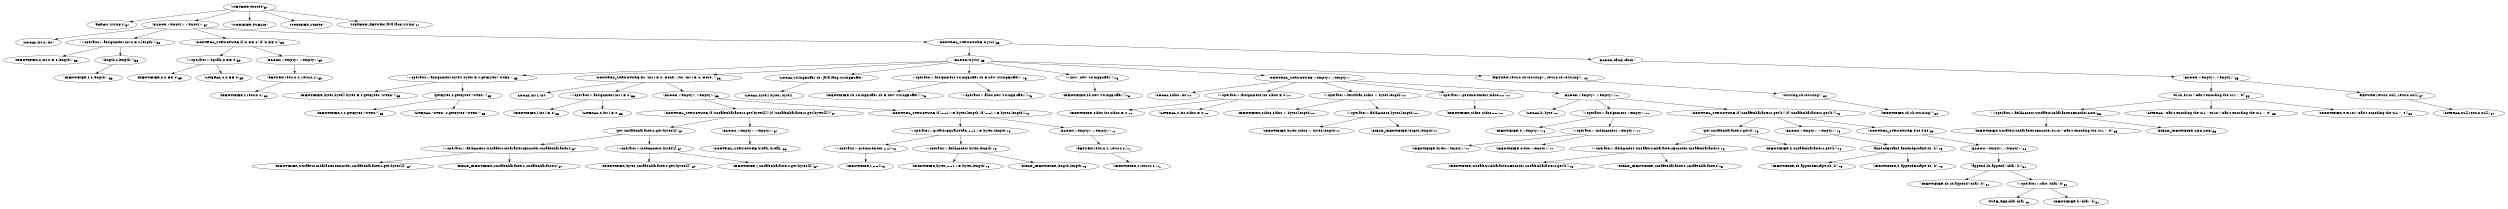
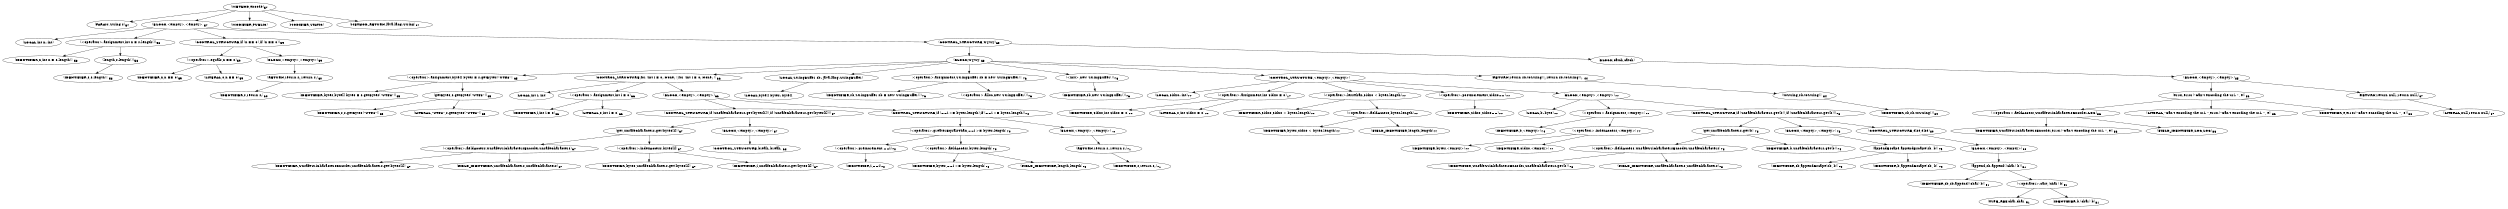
  digraph {
    fontname="DejaVu Serif"
    node [fontname="DejaVu Serif"]
    edge [fontname="DejaVu Serif"]
    n1 [label=<(METHOD,encode)<SUB>57</SUB>>]
    n2 [label=<(PARAM,String s)<SUB>57</SUB>>]
    n3 [label=<(BLOCK,&lt;empty&gt;,&lt;empty&gt;)<SUB>57</SUB>>]
    n4 [label=<(MODIFIER,PUBLIC)>]
    n5 [label=<(MODIFIER,STATIC)>]
    n6 [label=<(METHOD_RETURN,java.lang.String)<SUB>57</SUB>>]
    n7 [label=<(LOCAL,int n: int)>]
    n8 [label=<(&lt;operator&gt;.assignment,int n = s.length())<SUB>58</SUB>>]
    n9 [label=<(CONTROL_STRUCTURE,if (n == 0),if (n == 0))<SUB>59</SUB>>]
    n10 [label=<(CONTROL_STRUCTURE,try,try)<SUB>63</SUB>>]
    n11 [label=<(IDENTIFIER,n,int n = s.length())<SUB>58</SUB>>]
    n12 [label=<(length,s.length())<SUB>58</SUB>>]
    n13 [label=<(&lt;operator&gt;.equals,n == 0)<SUB>59</SUB>>]
    n14 [label=<(BLOCK,&lt;empty&gt;,&lt;empty&gt;)<SUB>59</SUB>>]
    n15 [label=<(BLOCK,try,try)<SUB>63</SUB>>]
    n16 [label=<(BLOCK,catch,catch)>]
    n17 [label=<(IDENTIFIER,s,s.length())<SUB>58</SUB>>]
    n18 [label=<(IDENTIFIER,n,n == 0)<SUB>59</SUB>>]
    n19 [label=<(LITERAL,0,n == 0)<SUB>59</SUB>>]
    n20 [label=<(RETURN,return s;,return s;)<SUB>60</SUB>>]
    n21 [label=<(IDENTIFIER,s,return s;)<SUB>60</SUB>>]
    n22 [label=<(&lt;operator&gt;.assignment,byte[] bytes = s.getBytes(&quot;UTF8&quot;))<SUB>65</SUB>>]
    n23 [label=<(CONTROL_STRUCTURE,for (int i = 0; None; ),for (int i = 0; None; ))<SUB>66</SUB>>]
    n24 [label=<(LOCAL,StringBuffer sb: java.lang.StringBuffer)>]
    n25 [label=<(&lt;operator&gt;.assignment,StringBuffer sb = new StringBuffer())<SUB>76</SUB>>]
    n26 [label=<(&lt;init&gt;,new StringBuffer())<SUB>76</SUB>>]
    n27 [label=<(CONTROL_STRUCTURE,&lt;empty&gt;,&lt;empty&gt;)>]
    n28 [label=<(RETURN,return sb.toString();,return sb.toString();)<SUB>44</SUB>>]
    n29 [label=<(BLOCK,&lt;empty&gt;,&lt;empty&gt;)<SUB>85</SUB>>]
    n30 [label=<(LOCAL,byte[] bytes: byte[])>]
    n31 [label=<(IDENTIFIER,bytes,byte[] bytes = s.getBytes(&quot;UTF8&quot;))<SUB>65</SUB>>]
    n32 [label=<(getBytes,s.getBytes(&quot;UTF8&quot;))<SUB>65</SUB>>]
    n33 [label=<(LOCAL,int i: int)>]
    n34 [label=<(&lt;operator&gt;.assignment,int i = 0)<SUB>66</SUB>>]
    n35 [label=<(BLOCK,&lt;empty&gt;,&lt;empty&gt;)<SUB>66</SUB>>]
    n36 [label=<(IDENTIFIER,sb,StringBuffer sb = new StringBuffer())<SUB>76</SUB>>]
    n37 [label=<(&lt;operator&gt;.alloc,new StringBuffer())<SUB>76</SUB>>]
    n38 [label=<(IDENTIFIER,sb,new StringBuffer())<SUB>76</SUB>>]
    n39 [label=<(LOCAL,$idx0: int)<SUB>77</SUB>>]
-   n40 [label=<(&lt;operator&gt;.assignment,int $idx0 = 0)<SUB>77</SUB>>]
+   n40 [label=<(&lt;operator&gt;.assignment,int $idx0 = 0)<SUB>17</SUB>>]
    n41 [label=<(&lt;operator&gt;.lessThan,$idx0 &lt; bytes.length)<SUB>77</SUB>>]
    n42 [label=<(&lt;operator&gt;.postIncrement,$idx0++)<SUB>77</SUB>>]
    n43 [label=<(BLOCK,&lt;empty&gt;,&lt;empty&gt;)<SUB>77</SUB>>]
    n44 [label=<(toString,sb.toString())<SUB>84</SUB>>]
    n45 [label=<(IDENTIFIER,s,s.getBytes(&quot;UTF8&quot;))<SUB>65</SUB>>]
    n46 [label=<(LITERAL,&quot;UTF8&quot;,s.getBytes(&quot;UTF8&quot;))<SUB>65</SUB>>]
    n47 [label=<(IDENTIFIER,i,int i = 0)<SUB>66</SUB>>]
    n48 [label=<(LITERAL,0,int i = 0)<SUB>66</SUB>>]
    n49 [label=<(CONTROL_STRUCTURE,if (unsafeCharacters.get(bytes[i])),if (unsafeCharacters.get(bytes[i])))<SUB>67</SUB>>]
    n50 [label=<(CONTROL_STRUCTURE,if (++i &gt;= bytes.length),if (++i &gt;= bytes.length))<SUB>70</SUB>>]
    n51 [label=<(get,unsafeCharacters.get(bytes[i]))<SUB>67</SUB>>]
    n52 [label=<(BLOCK,&lt;empty&gt;,&lt;empty&gt;)<SUB>67</SUB>>]
    n53 [label=<(&lt;operator&gt;.greaterEqualsThan,++i &gt;= bytes.length)<SUB>70</SUB>>]
    n54 [label=<(BLOCK,&lt;empty&gt;,&lt;empty&gt;)<SUB>70</SUB>>]
    n55 [label=<(&lt;operator&gt;.fieldAccess,UnsafeUriCharactersEncoder.unsafeCharacters)<SUB>67</SUB>>]
    n56 [label=<(&lt;operator&gt;.indexAccess,bytes[i])<SUB>67</SUB>>]
    n57 [label=<(CONTROL_STRUCTURE,break;,break;)<SUB>68</SUB>>]
    n58 [label=<(IDENTIFIER,UnsafeUriCharactersEncoder,unsafeCharacters.get(bytes[i]))<SUB>67</SUB>>]
    n59 [label=<(FIELD_IDENTIFIER,unsafeCharacters,unsafeCharacters)<SUB>67</SUB>>]
    n60 [label=<(IDENTIFIER,bytes,unsafeCharacters.get(bytes[i]))<SUB>67</SUB>>]
    n61 [label=<(IDENTIFIER,i,unsafeCharacters.get(bytes[i]))<SUB>67</SUB>>]
    n62 [label=<(&lt;operator&gt;.preIncrement,++i)<SUB>70</SUB>>]
    n63 [label=<(&lt;operator&gt;.fieldAccess,bytes.length)<SUB>70</SUB>>]
    n64 [label=<(RETURN,return s;,return s;)<SUB>71</SUB>>]
    n65 [label=<(IDENTIFIER,i,++i)<SUB>70</SUB>>]
    n66 [label=<(IDENTIFIER,bytes,++i &gt;= bytes.length)<SUB>70</SUB>>]
    n67 [label=<(FIELD_IDENTIFIER,length,length)<SUB>70</SUB>>]
    n68 [label=<(IDENTIFIER,s,return s;)<SUB>71</SUB>>]
    n69 [label=<(IDENTIFIER,$idx0,int $idx0 = 0)<SUB>77</SUB>>]
    n70 [label=<(LITERAL,0,int $idx0 = 0)<SUB>77</SUB>>]
    n71 [label=<(IDENTIFIER,$idx0,$idx0 &lt; bytes.length)<SUB>77</SUB>>]
    n72 [label=<(&lt;operator&gt;.fieldAccess,bytes.length)<SUB>77</SUB>>]
    n73 [label=<(IDENTIFIER,$idx0,$idx0++)<SUB>77</SUB>>]
    n74 [label=<(LOCAL,b: byte)<SUB>77</SUB>>]
    n75 [label=<(&lt;operator&gt;.assignment,&lt;empty&gt;)<SUB>77</SUB>>]
    n76 [label=<(CONTROL_STRUCTURE,if (unsafeCharacters.get(b)),if (unsafeCharacters.get(b)))<SUB>78</SUB>>]
    n77 [label=<(IDENTIFIER,bytes,$idx0 &lt; bytes.length)<SUB>77</SUB>>]
    n78 [label=<(FIELD_IDENTIFIER,length,length)<SUB>77</SUB>>]
    n79 [label=<(IDENTIFIER,b,&lt;empty&gt;)<SUB>74</SUB>>]
    n80 [label=<(&lt;operator&gt;.indexAccess,&lt;empty&gt;)<SUB>77</SUB>>]
    n81 [label=<(get,unsafeCharacters.get(b))<SUB>78</SUB>>]
    n82 [label=<(BLOCK,&lt;empty&gt;,&lt;empty&gt;)<SUB>78</SUB>>]
    n83 [label=<(CONTROL_STRUCTURE,else,else)<SUB>80</SUB>>]
    n84 [label=<(IDENTIFIER,bytes,&lt;empty&gt;)<SUB>77</SUB>>]
    n85 [label=<(IDENTIFIER,$idx0,&lt;empty&gt;)<SUB>77</SUB>>]
    n86 [label=<(&lt;operator&gt;.fieldAccess,UnsafeUriCharactersEncoder.unsafeCharacters)<SUB>78</SUB>>]
    n87 [label=<(IDENTIFIER,b,unsafeCharacters.get(b))<SUB>74</SUB>>]
    n88 [label=<(appendEscape,appendEscape(sb, b))<SUB>79</SUB>>]
    n89 [label=<(BLOCK,&lt;empty&gt;,&lt;empty&gt;)<SUB>80</SUB>>]
    n90 [label=<(IDENTIFIER,UnsafeUriCharactersEncoder,unsafeCharacters.get(b))<SUB>78</SUB>>]
    n91 [label=<(FIELD_IDENTIFIER,unsafeCharacters,unsafeCharacters)<SUB>78</SUB>>]
    n92 [label=<(IDENTIFIER,sb,appendEscape(sb, b))<SUB>79</SUB>>]
    n93 [label=<(IDENTIFIER,b,appendEscape(sb, b))<SUB>79</SUB>>]
    n94 [label=<(append,sb.append((char) b))<SUB>81</SUB>>]
    n95 [label=<(IDENTIFIER,sb,sb.append((char) b))<SUB>81</SUB>>]
    n96 [label=<(&lt;operator&gt;.cast,(char) b)<SUB>81</SUB>>]
-   n97 [label=<(TYPE_REF,char,char)<SUB>81</SUB>>]
+   n97 [label=<(TYPE_REF,char,char)<SUB>91</SUB>>]
    n98 [label=<(IDENTIFIER,b,(char) b)<SUB>81</SUB>>]
    n99 [label=<(IDENTIFIER,sb,sb.toString())<SUB>84</SUB>>]
    n100 [label=<(error,error(&quot;Can't encoding the uri: &quot;, e))<SUB>86</SUB>>]
    n101 [label=<(RETURN,return null;,return null;)<SUB>67</SUB>>]
    n102 [label=<(&lt;operator&gt;.fieldAccess,UnsafeUriCharactersEncoder.LOG)<SUB>86</SUB>>]
    n103 [label=<(LITERAL,&quot;Can't encoding the uri: &quot;,error(&quot;Can't encoding the uri: &quot;, e))<SUB>86</SUB>>]
    n104 [label=<(IDENTIFIER,e,error(&quot;Can't encoding the uri: &quot;, e))<SUB>86</SUB>>]
    n105 [label=<(LITERAL,null,return null;)<SUB>87</SUB>>]
    n106 [label=<(IDENTIFIER,UnsafeUriCharactersEncoder,error(&quot;Can't encoding the uri: &quot;, e))<SUB>86</SUB>>]
    n107 [label=<(FIELD_IDENTIFIER,LOG,LOG)<SUB>86</SUB>>]
    n1 -> n2
    n1 -> n3
    n1 -> n4
    n1 -> n5
    n1 -> n6
    n3 -> n7
    n3 -> n8
    n3 -> n9
    n3 -> n10
    n8 -> n11
    n8 -> n12
    n9 -> n13
    n9 -> n14
    n10 -> n15
    n10 -> n16
    n12 -> n17
    n13 -> n18
    n13 -> n19
    n14 -> n20
    n15 -> n22
    n15 -> n23
    n15 -> n24
    n15 -> n25
    n15 -> n26
    n15 -> n27
    n15 -> n28
    n16 -> n29
    n20 -> n21
    n22 -> n31
    n22 -> n32
    n23 -> n33
    n23 -> n34
    n23 -> n35
    n24 -> n30
    n25 -> n36
    n25 -> n37
    n26 -> n38
    n27 -> n39
    n27 -> n40
    n27 -> n41
    n27 -> n42
    n27 -> n43
    n28 -> n44
    n29 -> n100
    n29 -> n101
    n32 -> n45
    n32 -> n46
    n34 -> n47
    n34 -> n48
    n35 -> n49
    n35 -> n50
    n40 -> n69
    n40 -> n70
    n41 -> n71
    n41 -> n72
    n42 -> n73
    n43 -> n74
    n43 -> n75
    n43 -> n76
    n44 -> n99
    n49 -> n51
    n49 -> n52
    n50 -> n53
    n50 -> n54
    n51 -> n55
    n51 -> n56
    n52 -> n57
    n53 -> n62
    n53 -> n63
    n54 -> n64
    n55 -> n58
    n55 -> n59
    n56 -> n60
    n56 -> n61
    n62 -> n65
    n63 -> n66
    n63 -> n67
    n64 -> n68
    n72 -> n77
    n72 -> n78
    n75 -> n79
    n75 -> n80
    n76 -> n81
    n76 -> n82
    n76 -> n83
    n80 -> n84
    n80 -> n85
    n81 -> n86
    n81 -> n87
    n82 -> n88
    n83 -> n89
    n86 -> n90
    n86 -> n91
    n88 -> n92
    n88 -> n93
    n89 -> n94
    n94 -> n95
    n94 -> n96
    n96 -> n97
    n96 -> n98
    n100 -> n102
    n100 -> n103
    n100 -> n104
    n101 -> n105
    n102 -> n106
    n102 -> n107
  }
